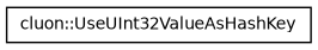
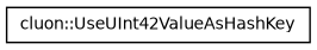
  digraph {
    rankdir=LR
-   n1 [color=black fillcolor=white fontname=Helvetica fontsize=10 height=0.2 label="cluon::UseUInt32ValueAsHashKey" shape=record style=filled width=0.4]
+   n1 [color=black fillcolor=white fontname=Helvetica fontsize=10 height=0.2 label="cluon::UseUInt42ValueAsHashKey" shape=record style=filled width=0.4]
  }
